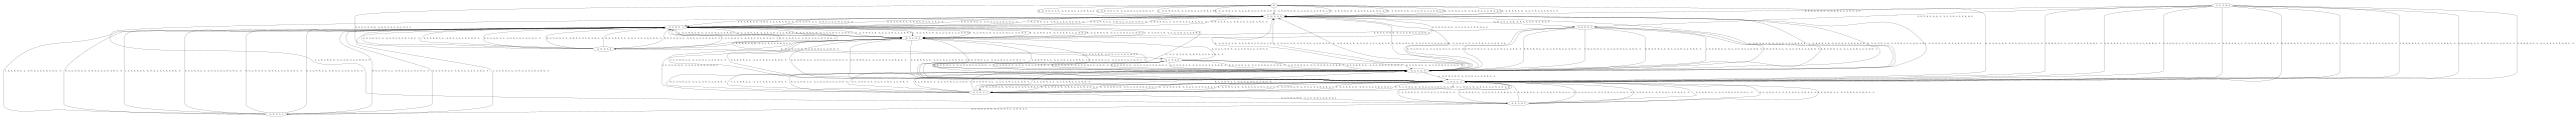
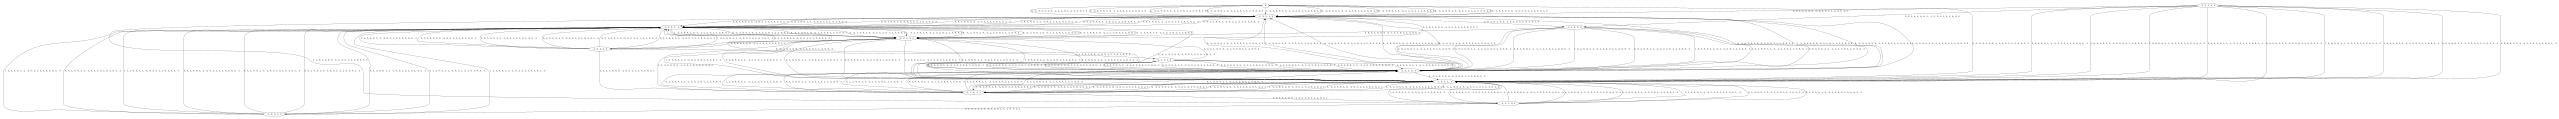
  digraph {
    fontname="Liberation Mono"
    node [fontname="Liberation Mono"]
    edge [fontname="Liberation Mono"]
    n1 [label=R]
    n2 [label="-1, 0, 2, 1, 0"]
    n3 [label="-1, 0, 2, 1, -1"]
    n4 [label="-1, 1, 0, 2, -1"]
    n5 [label="-1, 1, 0, 2, 0"]
    n6 [label="-1, 1, 0, 2, 1"]
    n7 [label="-0, 2, 1, 0, 2"]
    n8 [label="-1, 2, 1, 0, -1"]
    n9 [label="-1, 2, 1, 0, 1"]
    n10 [label="-1, 0, 2, 1, 2"]
    n11 [label="-1, 1, 0, 2, 2"]
    n12 [label="-1, 2, 1, 0, 0"]
    n13 [label="-1, 0, 2, 1, 1"]
    n1 -> n2 [label="9, -1, 0, 0, 0, 1, 0, -1, 2, 2, 0, 1, 1, 2, 0, 0, 1, 0"]
    n1 -> n2 [label="8, -1, 0, 0, 0, 1, 0, -1, 2, 2, 0, 1, 1, 2, 0, 0, 1, 0"]
    n1 -> n2 [label="7, -1, 0, 0, 0, 1, 0, -1, 2, 2, 0, 1, 1, 2, 0, 0, 1, 0"]
    n1 -> n2 [label="6, -1, 0, 0, 0, 1, 0, -1, 2, 2, 0, 1, 1, 2, 0, 0, 1, 0"]
    n1 -> n2 [label="5, -1, 0, 0, 0, 1, 0, -1, 2, 2, 0, 1, 1, 2, 0, 0, 1, 0"]
    n1 -> n2 [label="4, -1, 0, 0, 0, 1, 0, -1, 2, 2, 0, 1, 1, 2, 0, 0, 1, 0"]
    n1 -> n2 [label="3, -1, 0, 0, 0, 1, 0, -1, 2, 2, 0, 1, 1, 2, 0, 0, 1, 0"]
    n1 -> n2 [label="2, -1, 0, 0, 0, 1, 0, -1, 2, 2, 0, 1, 1, 2, 0, 0, 1, 0"]
    n1 -> n2 [label="1, -1, 0, 0, 0, 1, 0, -1, 2, 2, 0, 1, 1, 2, 0, 0, 1, 0"]
    n1 -> n3 [label="0, -1, 0, 0, 1, 0, 0, -1, 2, 2, 0, 1, 1, 2, 0, 0, 1, -1"]
    n2 -> n4 [label="9, 0, 1, 0, 0, 1, 1, -1, 0, 2, 1, 2, 1, 0, 1, 0, 2, -1"]
    n2 -> n4 [label="8, 0, 1, 0, 0, 1, 1, -1, 0, 2, 1, 2, 1, 0, 1, 0, 2, -1"]
    n2 -> n4 [label="7, 0, 1, 0, 0, 1, 1, -1, 0, 2, 1, 2, 1, 0, 1, 0, 2, -1"]
    n2 -> n4 [label="6, 0, 1, 0, 0, 1, 1, -1, 0, 2, 1, 2, 1, 0, 1, 0, 2, -1"]
    n2 -> n4 [label="5, 0, 1, 0, 0, 1, 1, -1, 0, 2, 1, 2, 1, 0, 1, 0, 2, -1"]
    n2 -> n4 [label="4, 0, 1, 0, 0, 1, 1, -1, 0, 2, 1, 2, 1, 0, 1, 0, 2, -1"]
    n2 -> n4 [label="3, 0, 1, 0, 0, 1, 1, -1, 0, 2, 1, 2, 1, 0, 1, 0, 2, -1"]
    n2 -> n4 [label="2, 0, 1, 0, 0, 1, 1, -1, 0, 2, 1, 2, 1, 0, 1, 0, 2, -1"]
    n2 -> n5 [label="1, 0, 1, 0, 1, 0, 0, -1, 0, 2, 1, 2, 1, 0, 1, 0, 2, 0"]
    n3 -> n4 [label="1, -1, 1, 0, 1, 0, 0, -1, 0, 2, 1, 2, 1, 0, 1, 0, 2, -1"]
    n3 -> n6 [label="9, -1, 1, 0, 0, 1, 0, -1, 0, 2, 1, 2, 1, 0, 1, 0, 2, 1"]
    n3 -> n6 [label="8, -1, 1, 0, 0, 1, 0, -1, 0, 2, 1, 2, 1, 0, 1, 0, 2, 1"]
    n3 -> n6 [label="7, -1, 1, 0, 0, 1, 0, -1, 0, 2, 1, 2, 1, 0, 1, 0, 2, 1"]
    n3 -> n6 [label="6, -1, 1, 0, 0, 1, 0, -1, 0, 2, 1, 2, 1, 0, 1, 0, 2, 1"]
    n3 -> n6 [label="5, -1, 1, 0, 0, 1, 0, -1, 0, 2, 1, 2, 1, 0, 1, 0, 2, 1"]
    n3 -> n6 [label="4, -1, 1, 0, 0, 1, 0, -1, 0, 2, 1, 2, 1, 0, 1, 0, 2, 1"]
    n3 -> n6 [label="3, -1, 1, 0, 0, 1, 0, -1, 0, 2, 1, 2, 1, 0, 1, 0, 2, 1"]
    n3 -> n6 [label="2, -1, 1, 0, 0, 1, 0, -1, 0, 2, 1, 2, 1, 0, 1, 0, 2, 1"]
    n3 -> n6 [label="0, -1, 1, 0, 0, 1, 0, -1, 0, 2, 1, 2, 1, 0, 1, 0, 2, 1"]
    n4 -> n7 [label="9, -1, 2, 0, 0, 1, 0, -1, 1, 2, 2, 0, 1, 1, 2, 0, 0, 2"]
    n4 -> n7 [label="8, -1, 2, 0, 0, 1, 0, -1, 1, 2, 2, 0, 1, 1, 2, 0, 0, 2"]
    n4 -> n7 [label="7, -1, 2, 0, 0, 1, 0, -1, 1, 2, 2, 0, 1, 1, 2, 0, 0, 2"]
    n4 -> n7 [label="6, -1, 2, 0, 0, 1, 0, -1, 1, 2, 2, 0, 1, 1, 2, 0, 0, 2"]
    n4 -> n7 [label="5, -1, 2, 0, 0, 1, 0, -1, 1, 2, 2, 0, 1, 1, 2, 0, 0, 2"]
    n4 -> n7 [label="4, -1, 2, 0, 0, 1, 0, -1, 1, 2, 2, 0, 1, 1, 2, 0, 0, 2"]
    n4 -> n7 [label="3, -1, 2, 0, 0, 1, 0, -1, 1, 2, 2, 0, 1, 1, 2, 0, 0, 2"]
    n4 -> n7 [label="1, -1, 2, 0, 0, 1, 0, -1, 1, 2, 2, 0, 1, 1, 2, 0, 0, 2"]
    n4 -> n7 [label="0, -1, 2, 0, 0, 1, 0, -1, 1, 2, 2, 0, 1, 1, 2, 0, 0, 2"]
    n4 -> n8 [label="2, -1, 2, 0, 1, 0, 0, -1, 1, 2, 2, 0, 1, 1, 2, 0, 0, -1"]
    n5 -> n7 [label="0, 0, 2, 1, 0, 0, 0, -1, 1, 2, 2, 0, 1, 1, 2, 0, 0, 2"]
    n5 -> n8 [label="9, 0, 2, 0, 0, 1, 1, -1, 1, 2, 2, 0, 1, 1, 2, 0, 0, -1"]
    n5 -> n8 [label="8, 0, 2, 0, 0, 1, 1, -1, 1, 2, 2, 0, 1, 1, 2, 0, 0, -1"]
    n5 -> n8 [label="7, 0, 2, 0, 0, 1, 1, -1, 1, 2, 2, 0, 1, 1, 2, 0, 0, -1"]
    n5 -> n8 [label="6, 0, 2, 0, 0, 1, 1, -1, 1, 2, 2, 0, 1, 1, 2, 0, 0, -1"]
    n5 -> n8 [label="5, 0, 2, 0, 0, 1, 1, -1, 1, 2, 2, 0, 1, 1, 2, 0, 0, -1"]
    n5 -> n8 [label="4, 0, 2, 0, 0, 1, 1, -1, 1, 2, 2, 0, 1, 1, 2, 0, 0, -1"]
    n5 -> n8 [label="3, 0, 2, 0, 0, 1, 1, -1, 1, 2, 2, 0, 1, 1, 2, 0, 0, -1"]
    n5 -> n8 [label="1, 0, 2, 0, 0, 1, 1, -1, 1, 2, 2, 0, 1, 1, 2, 0, 0, -1"]
    n6 -> n7 [label="1, 1, 2, 1, 0, 0, 0, -1, 1, 2, 2, 0, 1, 1, 2, 0, 0, 2"]
    n6 -> n8 [label="9, 1, 2, 0, 0, 1, 1, -1, 1, 2, 2, 0, 1, 1, 2, 0, 0, -1"]
    n6 -> n8 [label="8, 1, 2, 0, 0, 1, 1, -1, 1, 2, 2, 0, 1, 1, 2, 0, 0, -1"]
    n6 -> n8 [label="7, 1, 2, 0, 0, 1, 1, -1, 1, 2, 2, 0, 1, 1, 2, 0, 0, -1"]
    n6 -> n8 [label="6, 1, 2, 0, 0, 1, 1, -1, 1, 2, 2, 0, 1, 1, 2, 0, 0, -1"]
    n6 -> n8 [label="5, 1, 2, 0, 0, 1, 1, -1, 1, 2, 2, 0, 1, 1, 2, 0, 0, -1"]
    n6 -> n8 [label="4, 1, 2, 0, 0, 1, 1, -1, 1, 2, 2, 0, 1, 1, 2, 0, 0, -1"]
    n6 -> n8 [label="3, 1, 2, 0, 0, 1, 1, -1, 1, 2, 2, 0, 1, 1, 2, 0, 0, -1"]
    n6 -> n8 [label="0, 1, 2, 0, 0, 1, 1, -1, 1, 2, 2, 0, 1, 1, 2, 0, 0, -1"]
    n6 -> n9 [label="2, 1, 2, 0, 1, 0, 0, -1, 1, 2, 2, 0, 1, 1, 2, 0, 0, 1"]
    n7 -> n2 [label="2, 2, 0, 1, 0, 0, 0, -1, 2, 2, 0, 1, 1, 2, 0, 0, 1, 0"]
    n7 -> n3 [label="9, 2, 0, 0, 0, 1, 1, -1, 2, 2, 0, 1, 1, 2, 0, 0, 1, -1"]
    n7 -> n3 [label="8, 2, 0, 0, 0, 1, 1, -1, 2, 2, 0, 1, 1, 2, 0, 0, 1, -1"]
    n7 -> n3 [label="7, 2, 0, 0, 0, 1, 1, -1, 2, 2, 0, 1, 1, 2, 0, 0, 1, -1"]
    n7 -> n3 [label="6, 2, 0, 0, 0, 1, 1, -1, 2, 2, 0, 1, 1, 2, 0, 0, 1, -1"]
    n7 -> n3 [label="5, 2, 0, 0, 0, 1, 1, -1, 2, 2, 0, 1, 1, 2, 0, 0, 1, -1"]
    n7 -> n3 [label="4, 2, 0, 0, 0, 1, 1, -1, 2, 2, 0, 1, 1, 2, 0, 0, 1, -1"]
    n7 -> n3 [label="3, 2, 0, 0, 0, 1, 1, -1, 2, 2, 0, 1, 1, 2, 0, 0, 1, -1"]
    n7 -> n3 [label="1, 2, 0, 0, 0, 1, 1, -1, 2, 2, 0, 1, 1, 2, 0, 0, 1, -1"]
    n7 -> n10 [label="0, 2, 0, 0, 1, 0, 0, -1, 2, 2, 0, 1, 1, 2, 0, 0, 1, 2"]
    n8 -> n2 [label="9, -1, 0, 0, 0, 1, 0, -1, 2, 2, 0, 1, 1, 2, 0, 0, 1, 0"]
    n8 -> n2 [label="8, -1, 0, 0, 0, 1, 0, -1, 2, 2, 0, 1, 1, 2, 0, 0, 1, 0"]
    n8 -> n2 [label="7, -1, 0, 0, 0, 1, 0, -1, 2, 2, 0, 1, 1, 2, 0, 0, 1, 0"]
    n8 -> n2 [label="6, -1, 0, 0, 0, 1, 0, -1, 2, 2, 0, 1, 1, 2, 0, 0, 1, 0"]
    n8 -> n2 [label="5, -1, 0, 0, 0, 1, 0, -1, 2, 2, 0, 1, 1, 2, 0, 0, 1, 0"]
    n8 -> n2 [label="4, -1, 0, 0, 0, 1, 0, -1, 2, 2, 0, 1, 1, 2, 0, 0, 1, 0"]
    n8 -> n2 [label="3, -1, 0, 0, 0, 1, 0, -1, 2, 2, 0, 1, 1, 2, 0, 0, 1, 0"]
    n8 -> n2 [label="2, -1, 0, 0, 0, 1, 0, -1, 2, 2, 0, 1, 1, 2, 0, 0, 1, 0"]
    n8 -> n2 [label="1, -1, 0, 0, 0, 1, 0, -1, 2, 2, 0, 1, 1, 2, 0, 0, 1, 0"]
    n8 -> n3 [label="0, -1, 0, 0, 1, 0, 0, -1, 2, 2, 0, 1, 1, 2, 0, 0, 1, -1"]
    n9 -> n2 [label="1, 1, 0, 1, 0, 0, 0, -1, 2, 2, 0, 1, 1, 2, 0, 0, 1, 0"]
    n9 -> n3 [label="9, 1, 0, 0, 0, 1, 1, -1, 2, 2, 0, 1, 1, 2, 0, 0, 1, -1"]
    n9 -> n3 [label="8, 1, 0, 0, 0, 1, 1, -1, 2, 2, 0, 1, 1, 2, 0, 0, 1, -1"]
    n9 -> n3 [label="7, 1, 0, 0, 0, 1, 1, -1, 2, 2, 0, 1, 1, 2, 0, 0, 1, -1"]
    n9 -> n3 [label="6, 1, 0, 0, 0, 1, 1, -1, 2, 2, 0, 1, 1, 2, 0, 0, 1, -1"]
    n9 -> n3 [label="5, 1, 0, 0, 0, 1, 1, -1, 2, 2, 0, 1, 1, 2, 0, 0, 1, -1"]
    n9 -> n3 [label="4, 1, 0, 0, 0, 1, 1, -1, 2, 2, 0, 1, 1, 2, 0, 0, 1, -1"]
    n9 -> n3 [label="3, 1, 0, 0, 0, 1, 1, -1, 2, 2, 0, 1, 1, 2, 0, 0, 1, -1"]
    n9 -> n3 [label="2, 1, 0, 0, 0, 1, 1, -1, 2, 2, 0, 1, 1, 2, 0, 0, 1, -1"]
    n9 -> n13 [label="0, 1, 0, 0, 1, 0, 0, -1, 2, 2, 0, 1, 1, 2, 0, 0, 1, 1"]
    n10 -> n4 [label="9, 2, 1, 0, 0, 1, 1, -1, 0, 2, 1, 2, 1, 0, 1, 0, 2, -1"]
    n10 -> n4 [label="8, 2, 1, 0, 0, 1, 1, -1, 0, 2, 1, 2, 1, 0, 1, 0, 2, -1"]
    n10 -> n4 [label="7, 2, 1, 0, 0, 1, 1, -1, 0, 2, 1, 2, 1, 0, 1, 0, 2, -1"]
    n10 -> n4 [label="6, 2, 1, 0, 0, 1, 1, -1, 0, 2, 1, 2, 1, 0, 1, 0, 2, -1"]
    n10 -> n4 [label="5, 2, 1, 0, 0, 1, 1, -1, 0, 2, 1, 2, 1, 0, 1, 0, 2, -1"]
    n10 -> n4 [label="4, 2, 1, 0, 0, 1, 1, -1, 0, 2, 1, 2, 1, 0, 1, 0, 2, -1"]
    n10 -> n4 [label="3, 2, 1, 0, 0, 1, 1, -1, 0, 2, 1, 2, 1, 0, 1, 0, 2, -1"]
    n10 -> n4 [label="0, 2, 1, 0, 0, 1, 1, -1, 0, 2, 1, 2, 1, 0, 1, 0, 2, -1"]
-   n10 -> n1 [label="2, 2, 1, 1, 0, 0, 0, -1, 0, 2, 1, 2, 1, 0, 1, 0, 2, 1"]
+   n10 -> n6 [label="2, 2, 1, 1, 0, 0, 0, -1, 0, 2, 1, 2, 1, 0, 1, 0, 2, 1"]
    n10 -> n11 [label="1, 2, 1, 0, 1, 0, 0, -1, 0, 2, 1, 2, 1, 0, 1, 0, 2, 2"]
    n11 -> n7 [label="2, 2, 2, 1, 0, 0, 0, -1, 1, 2, 2, 0, 1, 1, 2, 0, 0, 2"]
    n11 -> n8 [label="9, 2, 2, 0, 0, 1, 1, -1, 1, 2, 2, 0, 1, 1, 2, 0, 0, -1"]
    n11 -> n8 [label="8, 2, 2, 0, 0, 1, 1, -1, 1, 2, 2, 0, 1, 1, 2, 0, 0, -1"]
    n11 -> n8 [label="7, 2, 2, 0, 0, 1, 1, -1, 1, 2, 2, 0, 1, 1, 2, 0, 0, -1"]
    n11 -> n8 [label="6, 2, 2, 0, 0, 1, 1, -1, 1, 2, 2, 0, 1, 1, 2, 0, 0, -1"]
    n11 -> n8 [label="5, 2, 2, 0, 0, 1, 1, -1, 1, 2, 2, 0, 1, 1, 2, 0, 0, -1"]
    n11 -> n8 [label="4, 2, 2, 0, 0, 1, 1, -1, 1, 2, 2, 0, 1, 1, 2, 0, 0, -1"]
    n11 -> n8 [label="3, 2, 2, 0, 0, 1, 1, -1, 1, 2, 2, 0, 1, 1, 2, 0, 0, -1"]
    n11 -> n8 [label="1, 2, 2, 0, 0, 1, 1, -1, 1, 2, 2, 0, 1, 1, 2, 0, 0, -1"]
    n11 -> n8 [label="0, 2, 2, 0, 0, 1, 1, -1, 1, 2, 2, 0, 1, 1, 2, 0, 0, -1"]
    n12 -> n2 [label="0, 0, 0, 1, 0, 0, 0, -1, 2, 2, 0, 1, 1, 2, 0, 0, 1, 0"]
    n12 -> n3 [label="9, 0, 0, 0, 0, 1, 1, -1, 2, 2, 0, 1, 1, 2, 0, 0, 1, -1"]
    n12 -> n3 [label="8, 0, 0, 0, 0, 1, 1, -1, 2, 2, 0, 1, 1, 2, 0, 0, 1, -1"]
    n12 -> n3 [label="7, 0, 0, 0, 0, 1, 1, -1, 2, 2, 0, 1, 1, 2, 0, 0, 1, -1"]
    n12 -> n3 [label="6, 0, 0, 0, 0, 1, 1, -1, 2, 2, 0, 1, 1, 2, 0, 0, 1, -1"]
    n12 -> n3 [label="5, 0, 0, 0, 0, 1, 1, -1, 2, 2, 0, 1, 1, 2, 0, 0, 1, -1"]
    n12 -> n3 [label="4, 0, 0, 0, 0, 1, 1, -1, 2, 2, 0, 1, 1, 2, 0, 0, 1, -1"]
    n12 -> n3 [label="3, 0, 0, 0, 0, 1, 1, -1, 2, 2, 0, 1, 1, 2, 0, 0, 1, -1"]
    n12 -> n3 [label="2, 0, 0, 0, 0, 1, 1, -1, 2, 2, 0, 1, 1, 2, 0, 0, 1, -1"]
    n12 -> n3 [label="1, 0, 0, 0, 0, 1, 1, -1, 2, 2, 0, 1, 1, 2, 0, 0, 1, -1"]
    n12 -> n5 [label="2, 0, 2, 0, 1, 0, 0, -1, 1, 2, 2, 0, 1, 1, 2, 0, 0, 0"]
    n13 -> n4 [label="9, 1, 1, 0, 0, 1, 1, -1, 0, 2, 1, 2, 1, 0, 1, 0, 2, -1"]
    n13 -> n4 [label="8, 1, 1, 0, 0, 1, 1, -1, 0, 2, 1, 2, 1, 0, 1, 0, 2, -1"]
    n13 -> n4 [label="7, 1, 1, 0, 0, 1, 1, -1, 0, 2, 1, 2, 1, 0, 1, 0, 2, -1"]
    n13 -> n4 [label="6, 1, 1, 0, 0, 1, 1, -1, 0, 2, 1, 2, 1, 0, 1, 0, 2, -1"]
    n13 -> n4 [label="5, 1, 1, 0, 0, 1, 1, -1, 0, 2, 1, 2, 1, 0, 1, 0, 2, -1"]
    n13 -> n4 [label="4, 1, 1, 0, 0, 1, 1, -1, 0, 2, 1, 2, 1, 0, 1, 0, 2, -1"]
    n13 -> n4 [label="3, 1, 1, 0, 0, 1, 1, -1, 0, 2, 1, 2, 1, 0, 1, 0, 2, -1"]
    n13 -> n4 [label="2, 1, 1, 0, 0, 1, 1, -1, 0, 2, 1, 2, 1, 0, 1, 0, 2, -1"]
    n13 -> n4 [label="0, 1, 1, 0, 0, 1, 1, -1, 0, 2, 1, 2, 1, 0, 1, 0, 2, -1"]
  }
